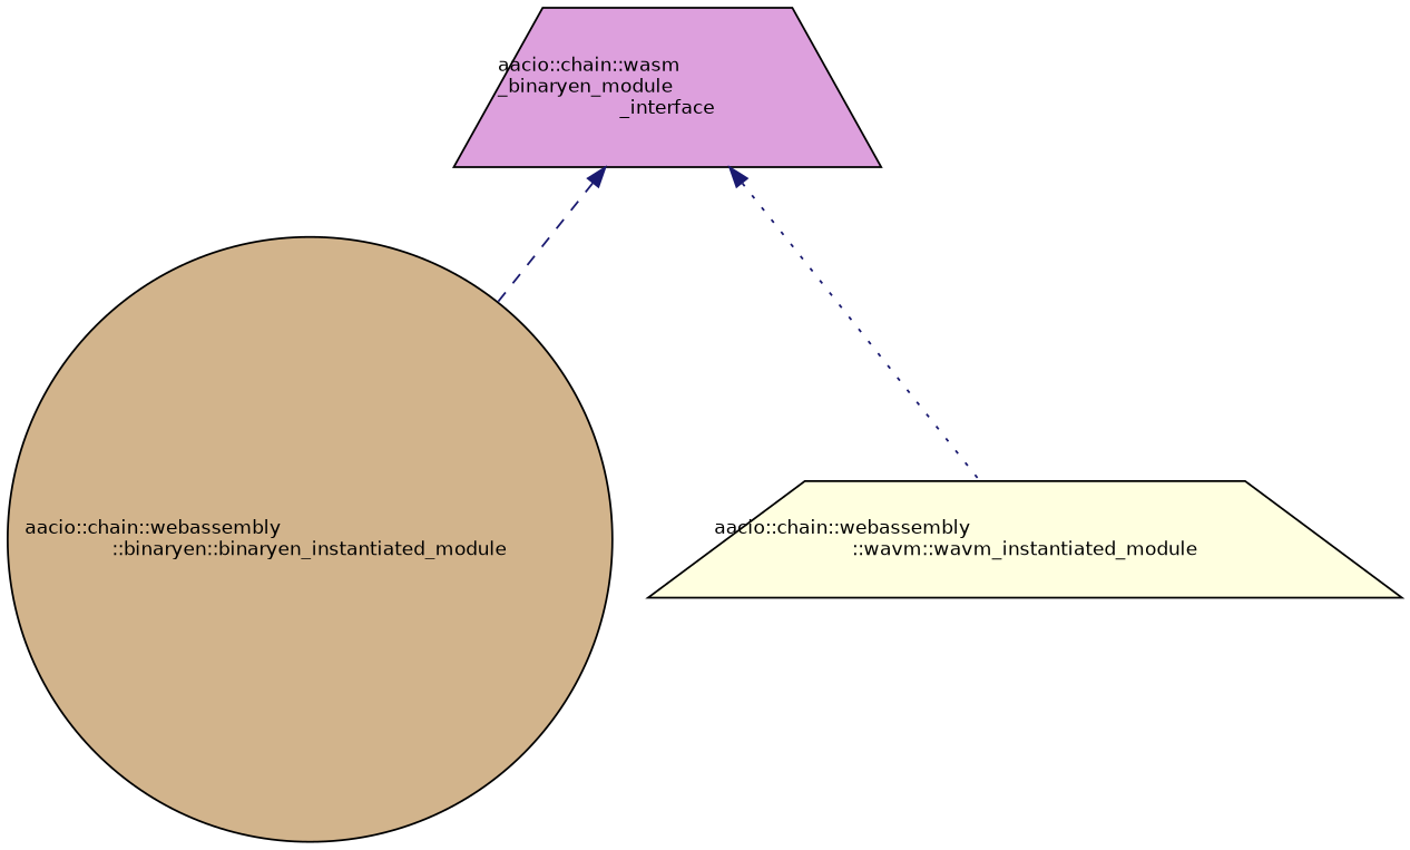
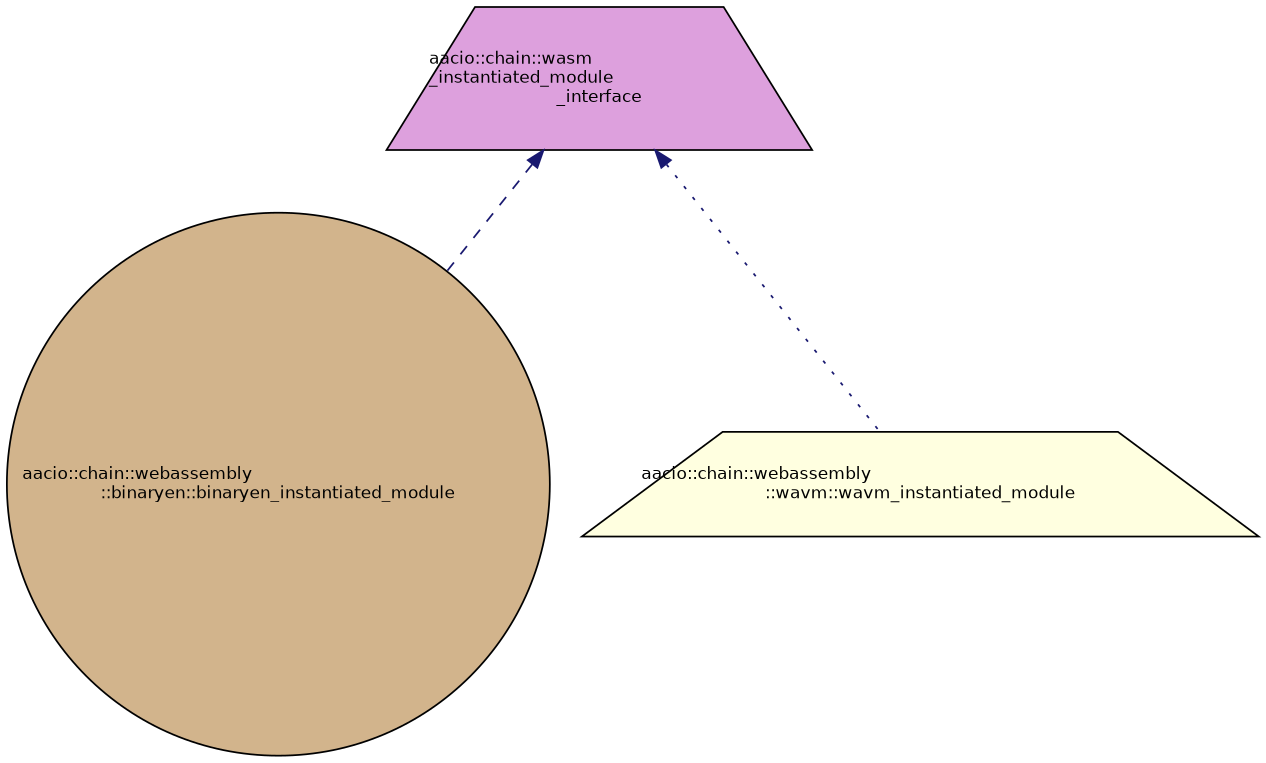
  digraph {
    rankdir=TB
    node [color=black fontname=Helvetica fontsize=10 shape=trapezium style=filled]
    edge [color=midnightblue dir=back fontname=Helvetica fontsize=10 labelfontname=Helvetica labelfontsize=10]
-   n1 [fillcolor=plum fontcolor=black height=0.2 label="aacio::chain::wasm\l_binaryen_module\l_interface" width=0.4]
+   n1 [fillcolor=plum fontcolor=black height=0.2 label="aacio::chain::wasm\l_instantiated_module\l_interface" width=0.4]
    n2 [fillcolor=tan height=0.2 label="aacio::chain::webassembly\l::binaryen::binaryen_instantiated_module" shape=circle width=0.4]
    n3 [fillcolor=lightyellow height=0.2 label="aacio::chain::webassembly\l::wavm::wavm_instantiated_module" width=0.4]
    n1 -> n2 [style=dashed]
    n1 -> n3 [style=dotted]
  }
